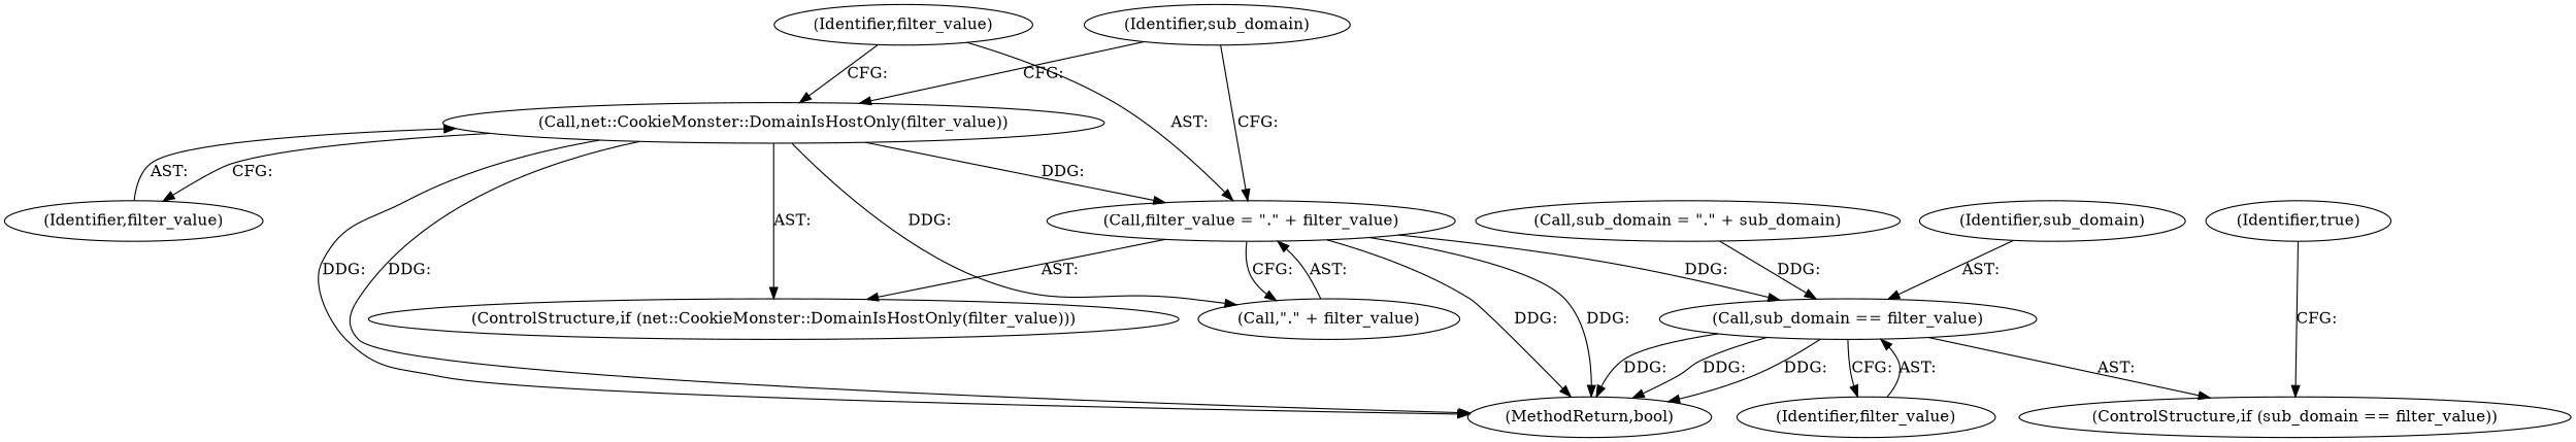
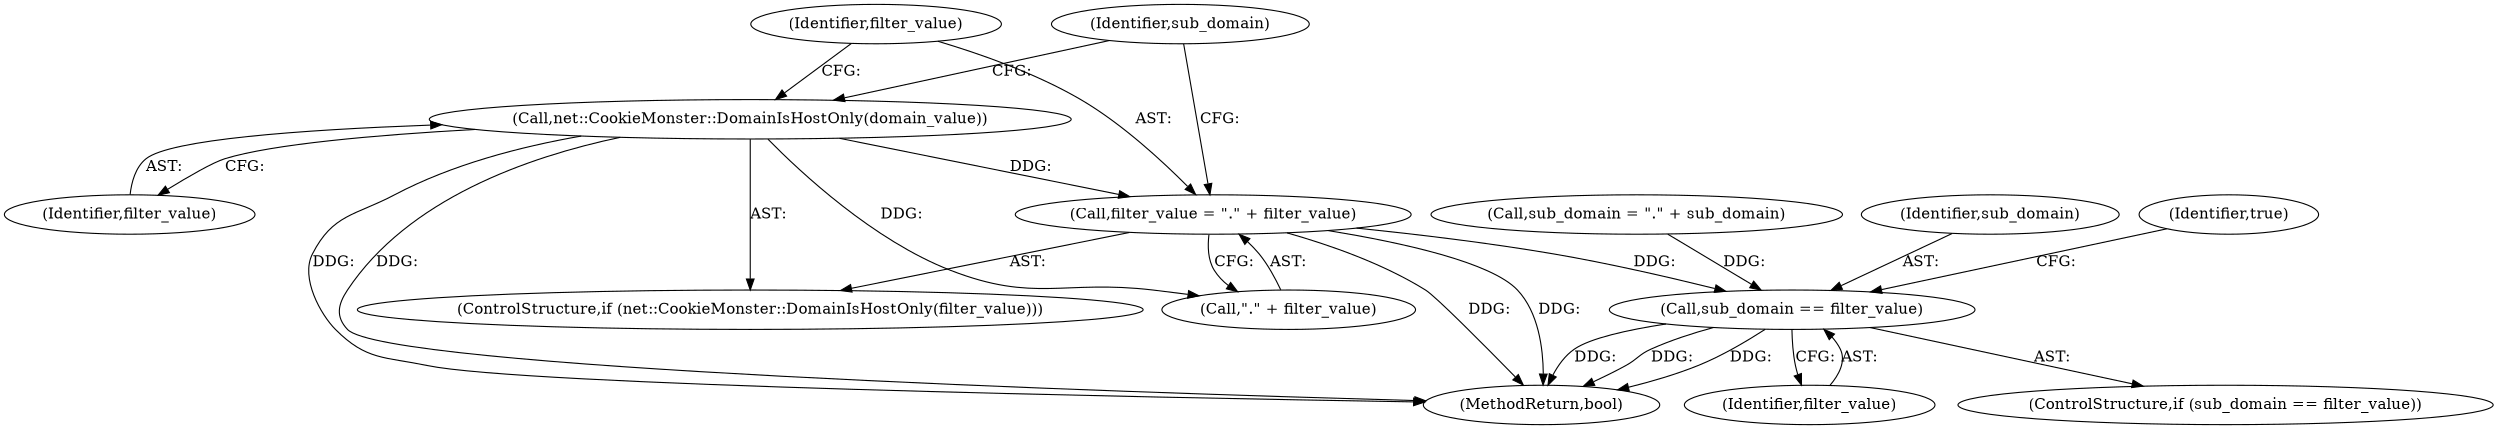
  digraph {
    n1 [label="(Call,filter_value = \".\" + filter_value)"]
    n2 [label="(Call,sub_domain == filter_value)"]
    n3 [label="(MethodReturn,bool)"]
    n4 [label="(Call,\".\" + filter_value)"]
    n5 [label="(ControlStructure,if (net::CookieMonster::DomainIsHostOnly(filter_value)))"]
    n6 [label="(Identifier,filter_value)"]
    n7 [label="(ControlStructure,if (sub_domain == filter_value))"]
-   n8 [label="(Call,net::CookieMonster::DomainIsHostOnly(filter_value))"]
+   n8 [label="(Call,net::CookieMonster::DomainIsHostOnly(domain_value))"]
    n9 [label="(Identifier,filter_value)"]
    n10 [label="(Identifier,sub_domain)"]
    n11 [label="(Call,sub_domain = \".\" + sub_domain)"]
    n12 [label="(Identifier,filter_value)"]
    n13 [label="(Identifier,sub_domain)"]
    n14 [label="(Identifier,true)"]
    n1 -> n2 [label="DDG: "]
    n1 -> n3 [label="DDG: "]
    n1 -> n3 [label="DDG: "]
    n1 -> n4 [label="CFG: "]
    n1 -> n5 [label="AST: "]
    n2 -> n3 [label="DDG: "]
    n2 -> n3 [label="DDG: "]
    n2 -> n3 [label="DDG: "]
    n2 -> n6 [label="CFG: "]
    n2 -> n7 [label="AST: "]
    n4 -> n1 [label="AST: "]
    n6 -> n2 [label="AST: "]
    n8 -> n1 [label="DDG: "]
    n8 -> n3 [label="DDG: "]
    n8 -> n3 [label="DDG: "]
    n8 -> n4 [label="DDG: "]
    n8 -> n5 [label="AST: "]
    n8 -> n9 [label="CFG: "]
    n9 -> n8 [label="AST: "]
    n10 -> n2 [label="AST: "]
    n11 -> n2 [label="DDG: "]
    n12 -> n1 [label="AST: "]
    n12 -> n8 [label="CFG: "]
    n13 -> n1 [label="CFG: "]
    n13 -> n8 [label="CFG: "]
-   n14 -> n7 [label="CFG: "]
+   n14 -> n2 [label="CFG: "]
  }
